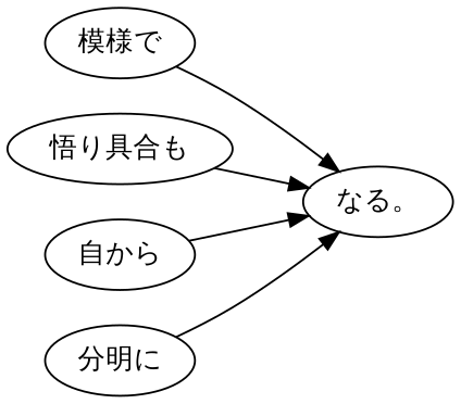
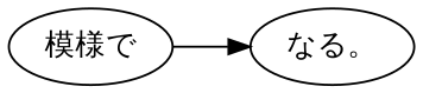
  digraph {
    fontname="Noto Sans"
    rankdir=LR
    node [fontname="Noto Sans"]
    edge [fontname="Noto Sans"]
    n1 [label="模様で"]
    n2 [label="なる。"]
-   n3 [label="悟り具合も"]
-   n4 [label="自から"]
-   n5 [label="分明に"]
    n1 -> n2
-   n3 -> n2
-   n4 -> n2
-   n5 -> n2
  }
